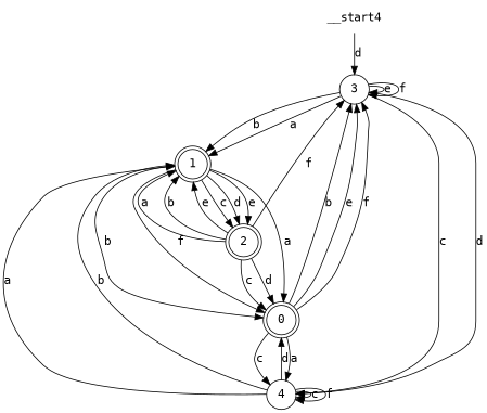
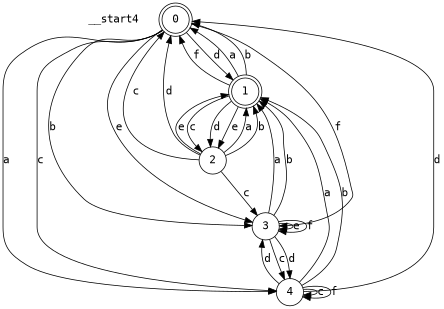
  digraph {
    fontname="DejaVu Sans Mono"
    rankdir=TB
    node [fontname="DejaVu Sans Mono" shape=circle color=black fillcolor=white style=filled]
    edge [fontname="DejaVu Sans Mono"]
    n1 [label=__start4 shape=none color="" fillcolor="" style=""]
    n2 [label=0 shape=doublecircle style="rounded,filled"]
    n3 [label=1 shape=doublecircle style="rounded,filled"]
    n4 [label=3]
    n5 [label=4]
-   n6 [label=2 shape=doublecircle]
+   n6 [label=2]
+   n2 -> n3 [label=d]
    n2 -> n4 [label=b]
    n2 -> n4 [label=e]
    n2 -> n4 [label=f]
    n2 -> n5 [label=a]
    n2 -> n5 [label=c]
    n3 -> n2 [label=a]
    n3 -> n2 [label=b]
    n3 -> n2 [label=f]
    n3 -> n6 [label=c]
    n3 -> n6 [label=d]
    n3 -> n6 [label=e]
    n4 -> n3 [label=a]
    n4 -> n3 [label=b]
    n4 -> n4 [label=e]
    n4 -> n4 [label=f]
    n4 -> n5 [label=c]
    n4 -> n5 [label=d]
    n5 -> n2 [label=d]
    n5 -> n3 [label=a]
    n5 -> n3 [label=b]
-   n1 -> n4 [label=d]
+   n5 -> n4 [label=d]
    n5 -> n5 [label=c]
    n5 -> n5 [label=f]
    n6 -> n2 [label=c]
    n6 -> n2 [label=d]
    n6 -> n3 [label=a]
    n6 -> n3 [label=b]
    n6 -> n3 [label=e]
-   n6 -> n4 [label=f]
+   n6 -> n4 [label=c]
  }
